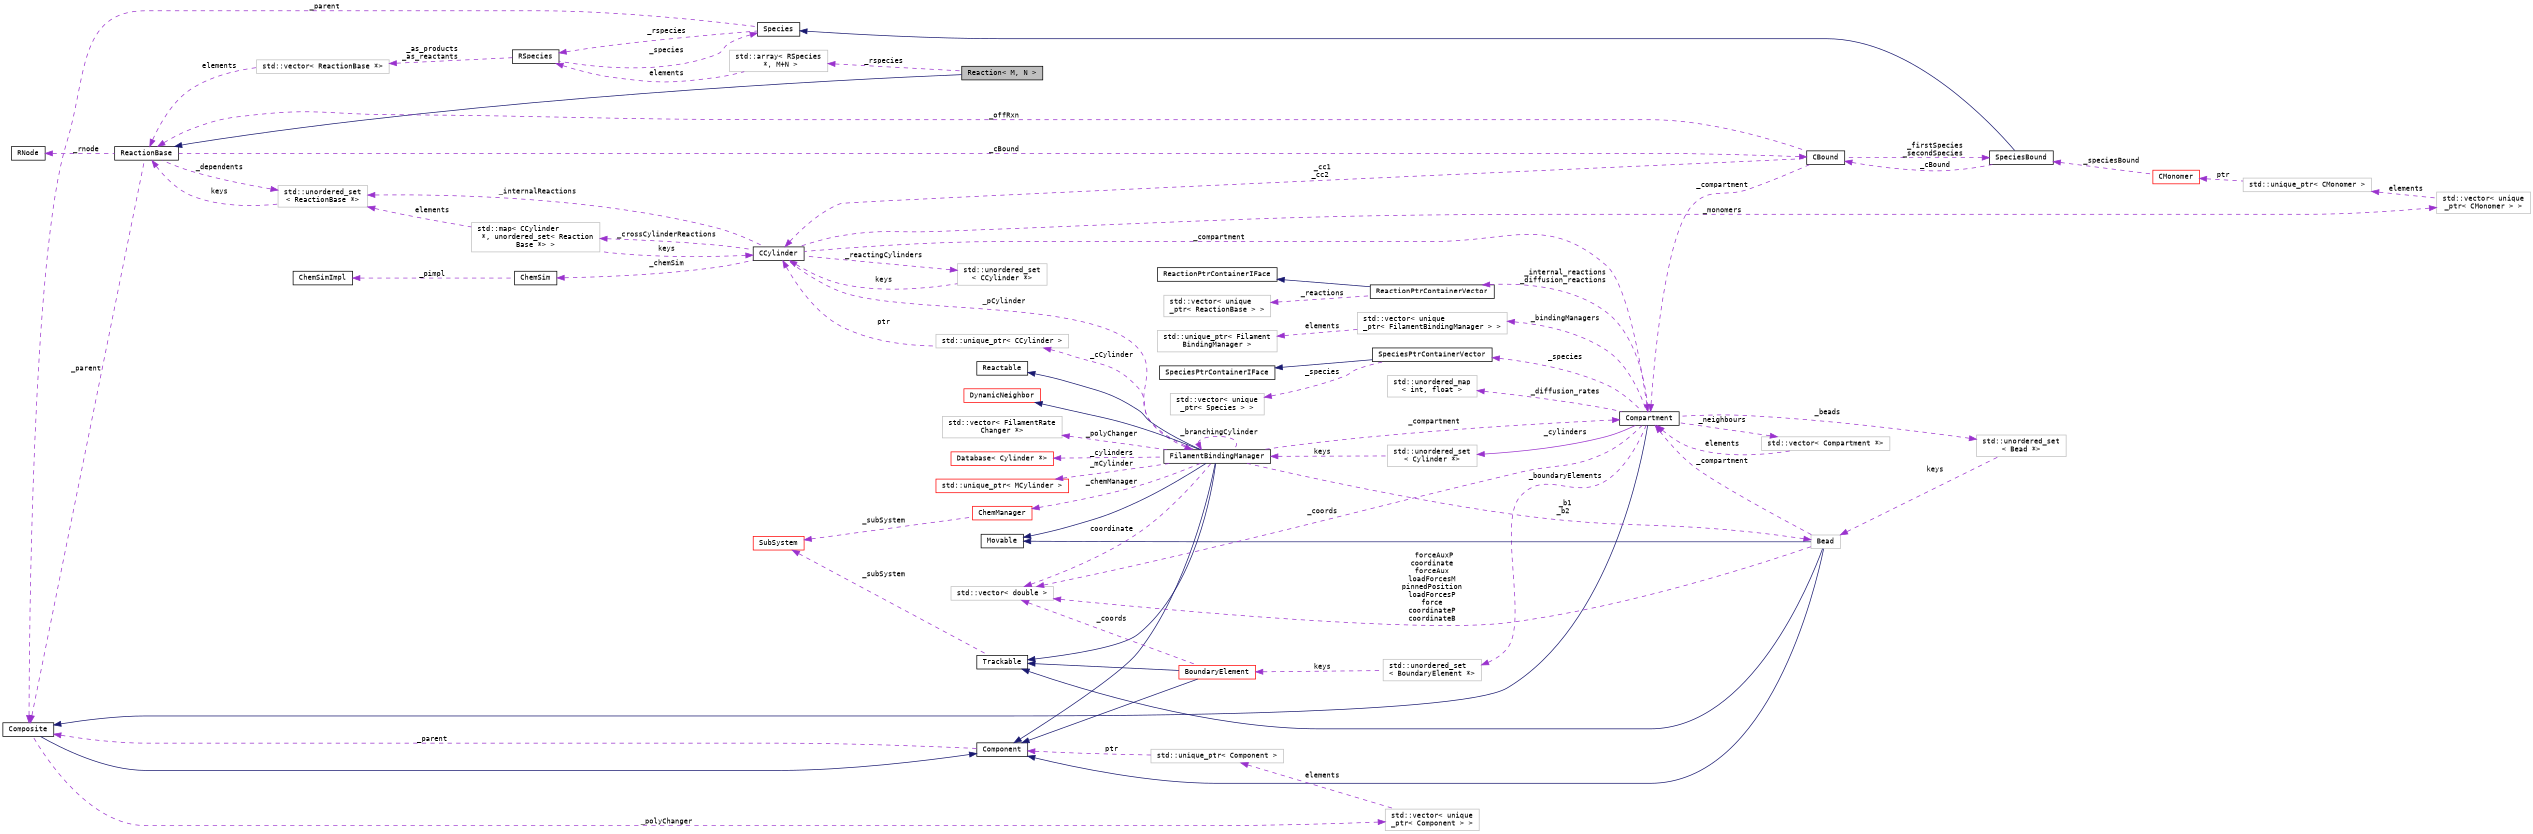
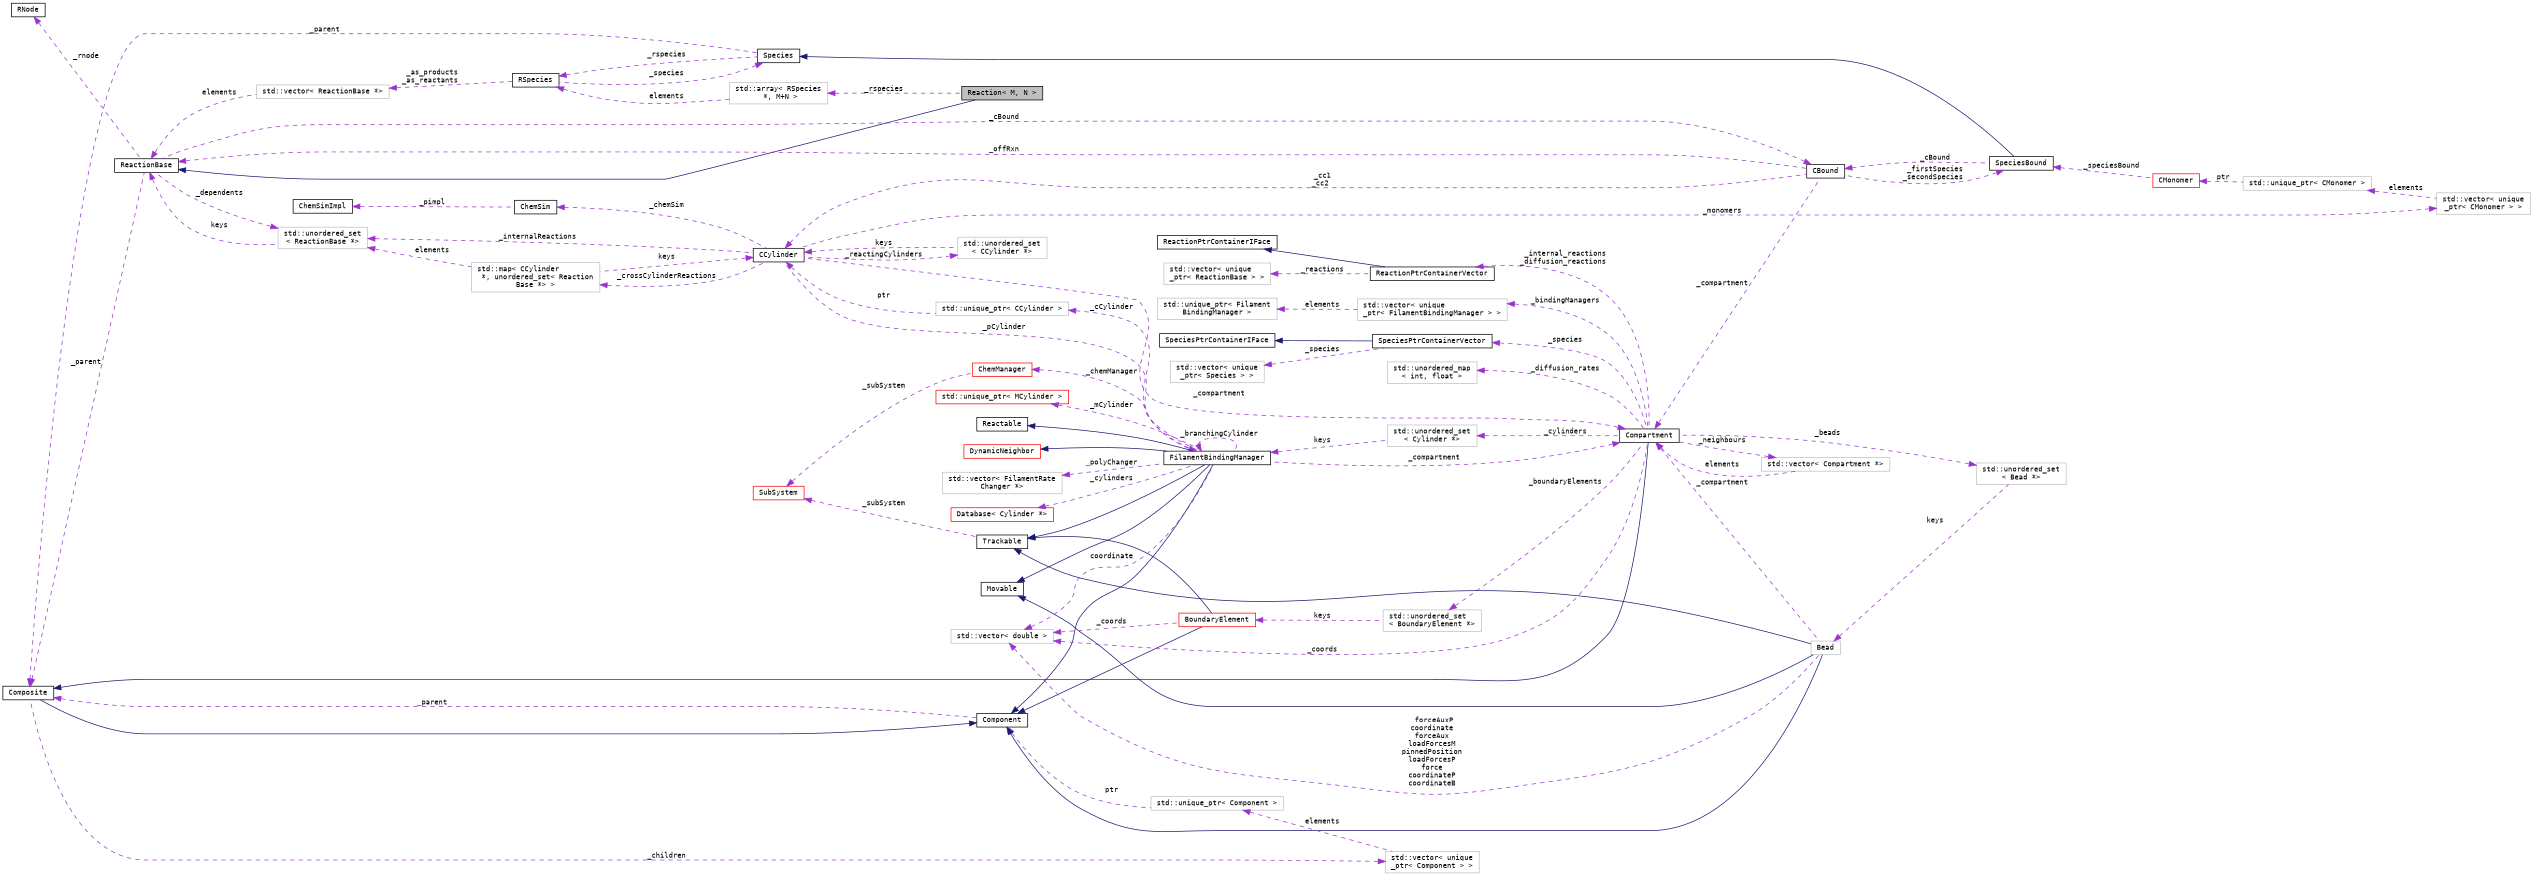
  digraph {
    fontname="DejaVu Sans Mono"
    rankdir=LR
    node [color=grey75 fillcolor=white fontname="DejaVu Sans Mono" fontsize=10 shape=record style=filled]
    edge [color=darkorchid3 dir=back fontname="DejaVu Sans Mono" fontsize=10 labelfontname=Helvetica labelfontsize=10 style=dashed]
    n1 [color=black fillcolor=grey75 fontcolor=black height=0.2 label="Reaction\< M, N \>" width=0.4]
    n2 [color=black height=0.2 label=ReactionBase width=0.4]
    n3 [height=0.2 label="std::unordered_set\l\< ReactionBase *\>" width=0.4]
    n4 [color=black height=0.2 label=CBound width=0.4]
    n5 [height=0.2 label="std::vector\< ReactionBase *\>" width=0.4]
    n6 [color=black height=0.2 label=CCylinder width=0.4]
    n7 [height=0.2 label="std::map\< CCylinder\l *, unordered_set\< Reaction\lBase *\> \>" width=0.4]
    n8 [color=black height=0.2 label=SpeciesBound width=0.4]
    n9 [color=black height=0.2 label=RSpecies width=0.4]
    n10 [color=black height=0.2 label=Composite width=0.4]
    n11 [color=black height=0.2 label=Component width=0.4]
    n12 [color=black height=0.2 label=Species width=0.4]
    n13 [color=black height=0.2 label=Compartment width=0.4]
    n14 [height=0.2 label="std::unique_ptr\< Component \>" width=0.4]
    n15 [color=black height=0.2 label=FilamentBindingManager width=0.4]
    n16 [height=0.2 label=Bead width=0.4]
    n17 [color=red height=0.2 label=BoundaryElement width=0.4]
    n18 [height=0.2 label="std::vector\< Compartment *\>" width=0.4]
    n19 [height=0.2 label="std::vector\< unique\l_ptr\< Component \> \>" width=0.4]
    n20 [height=0.2 label="std::unordered_set\l\< Cylinder *\>" width=0.4]
    n21 [height=0.2 label="std::unordered_set\l\< Bead *\>" width=0.4]
    n22 [height=0.2 label="std::unordered_set\l\< BoundaryElement *\>" width=0.4]
    n23 [height=0.2 label="std::unique_ptr\< CCylinder \>" width=0.4]
    n24 [height=0.2 label="std::unordered_set\l\< CCylinder *\>" width=0.4]
    n25 [color=red height=0.2 label=CMonomer width=0.4]
    n26 [height=0.2 label="std::vector\< unique\l_ptr\< CMonomer \> \>" width=0.4]
    n27 [height=0.2 label="std::unique_ptr\< CMonomer \>" width=0.4]
    n28 [height=0.2 label="std::array\< RSpecies\l *, M+N \>" width=0.4]
    n29 [color=black height=0.2 label=Trackable width=0.4]
    n30 [color=red height=0.2 label=SubSystem width=0.4]
    n31 [color=red height=0.2 label=ChemManager width=0.4]
    n32 [color=black height=0.2 label=Movable width=0.4]
    n33 [color=black height=0.2 label=Reactable width=0.4]
    n34 [color=red height=0.2 label=DynamicNeighbor width=0.4]
    n35 [height=0.2 label="std::vector\< FilamentRate\lChanger *\>" width=0.4]
    n36 [height=0.2 label="std::vector\< double \>" width=0.4]
    n37 [color=black height=0.2 label=ReactionPtrContainerVector width=0.4]
    n38 [color=black height=0.2 label=ReactionPtrContainerIFace width=0.4]
    n39 [height=0.2 label="std::vector\< unique\l_ptr\< ReactionBase \> \>" width=0.4]
    n40 [height=0.2 label="std::unordered_map\l\< int, float \>" width=0.4]
    n41 [height=0.2 label="std::vector\< unique\l_ptr\< FilamentBindingManager \> \>" width=0.4]
    n42 [height=0.2 label="std::unique_ptr\< Filament\lBindingManager \>" width=0.4]
    n43 [color=black height=0.2 label=SpeciesPtrContainerVector width=0.4]
    n44 [color=black height=0.2 label=SpeciesPtrContainerIFace width=0.4]
    n45 [height=0.2 label="std::vector\< unique\l_ptr\< Species \> \>" width=0.4]
    n46 [color=red height=0.2 label="Database\< Cylinder *\>" width=0.4]
    n47 [color=red height=0.2 label="std::unique_ptr\< MCylinder \>" width=0.4]
    n48 [color=black height=0.2 label=ChemSim width=0.4]
    n49 [color=black height=0.2 label=ChemSimImpl width=0.4]
    n50 [color=black height=0.2 label=RNode width=0.4]
    n2 -> n1 [color=midnightblue style=solid]
    n2 -> n3 [label=" keys"]
    n2 -> n4 [label=" _offRxn"]
    n2 -> n5 [label=" elements"]
    n3 -> n2 [label=" _dependents"]
    n3 -> n6 [label=" _internalReactions"]
    n3 -> n7 [label=" elements"]
    n4 -> n2 [label=" _cBound"]
    n4 -> n8 [label=" _cBound"]
    n5 -> n9 [label=" _as_products\n_as_reactants"]
    n6 -> n4 [label=" _cc1\n_cc2"]
    n6 -> n7 [label=" keys"]
    n6 -> n23 [label=" ptr"]
    n6 -> n24 [label=" keys"]
    n7 -> n6 [label=" _crossCylinderReactions"]
    n8 -> n4 [label=" _firstSpecies\n_secondSpecies"]
    n8 -> n25 [label=" _speciesBound"]
    n9 -> n12 [label=" _rspecies"]
    n9 -> n28 [label=" elements"]
    n10 -> n2 [label=" _parent"]
    n10 -> n11 [label=" _parent"]
    n10 -> n12 [label=" _parent"]
    n10 -> n13 [color=midnightblue style=solid]
    n11 -> n10 [color=midnightblue style=solid]
    n11 -> n14 [label=" ptr"]
    n11 -> n15 [color=midnightblue style=solid]
    n11 -> n16 [color=midnightblue style=solid]
    n11 -> n17 [color=midnightblue style=solid]
    n12 -> n8 [color=midnightblue style=solid]
    n12 -> n9 [label=" _species"]
    n13 -> n4 [label=" _compartment"]
    n13 -> n6 [label=" _compartment"]
    n13 -> n15 [label=" _compartment"]
    n13 -> n16 [label=" _compartment"]
    n13 -> n18 [label=" elements"]
    n14 -> n19 [label=" elements"]
    n15 -> n6 [label=" _pCylinder"]
    n15 -> n15 [label=" _branchingCylinder"]
    n15 -> n20 [label=" keys"]
-   n16 -> n15 [label=" _b1\n_b2"]
    n16 -> n21 [label=" keys"]
    n17 -> n22 [label=" keys"]
    n18 -> n13 [label=" _neighbours"]
-   n19 -> n10 [label=" _polyChanger"]
-   n20 -> n13 [label=" _cylinders" style=solid]
+   n19 -> n10 [label=" _children"]
+   n20 -> n13 [label=" _cylinders"]
    n21 -> n13 [label=" _beads"]
    n22 -> n13 [label=" _boundaryElements"]
    n23 -> n15 [label=" _cCylinder"]
    n24 -> n6 [label=" _reactingCylinders"]
    n25 -> n27 [label=" ptr"]
    n26 -> n6 [label=" _monomers"]
    n27 -> n26 [label=" elements"]
    n28 -> n1 [label=" _rspecies"]
    n29 -> n15 [color=midnightblue style=solid]
    n29 -> n16 [color=midnightblue style=solid]
    n29 -> n17 [color=midnightblue style=solid]
    n30 -> n29 [label=" _subSystem"]
    n30 -> n31 [label=" _subSystem"]
    n31 -> n15 [label=" _chemManager"]
    n32 -> n15 [color=midnightblue style=solid]
    n32 -> n16 [color=midnightblue style=solid]
    n33 -> n15 [color=midnightblue style=solid]
    n34 -> n15 [color=midnightblue style=solid]
    n35 -> n15 [label=" _polyChanger"]
    n36 -> n13 [label=" _coords"]
    n36 -> n15 [label=" coordinate"]
    n36 -> n16 [label=" forceAuxP\ncoordinate\nforceAux\nloadForcesM\npinnedPosition\nloadForcesP\nforce\ncoordinateP\ncoordinateB"]
    n36 -> n17 [label=" _coords"]
    n37 -> n13 [label=" _internal_reactions\n_diffusion_reactions"]
    n38 -> n37 [color=midnightblue style=solid]
    n39 -> n37 [label=" _reactions"]
    n40 -> n13 [label=" _diffusion_rates"]
    n41 -> n13 [label=" _bindingManagers"]
    n42 -> n41 [label=" elements"]
    n43 -> n13 [label=" _species"]
    n44 -> n43 [color=midnightblue style=solid]
    n45 -> n43 [label=" _species"]
    n46 -> n15 [label=" _cylinders"]
    n47 -> n15 [label=" _mCylinder"]
    n48 -> n6 [label=" _chemSim"]
    n49 -> n48 [label=" _pimpl"]
    n50 -> n2 [label=" _rnode"]
  }
